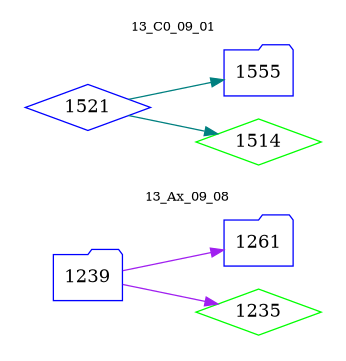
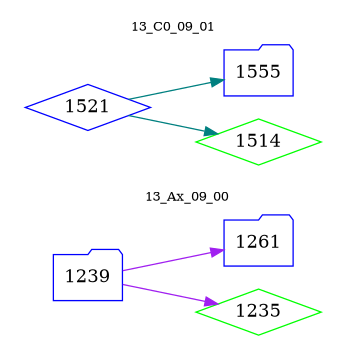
  digraph {
    rankdir=LR
    node [color=blue shape=folder]
    edge [color=purple]
    n1 [label=1239]
    n2 [color=green label=1235 shape=diamond]
    n3 [label=1261]
    n4 [label=1521 shape=diamond]
    n5 [color=green label=1514 shape=diamond]
    n6 [label=1555]
    subgraph cluster_1 {
      color=white
      fontsize=10
-     label="13_Ax_09_08"
+     label="13_Ax_09_00"
      n1
      n2
      n3
    }
    subgraph cluster_2 {
      color=white
      fontsize=10
      label="13_C0_09_01"
      n4
      n5
      n6
    }
    n1 -> n2
    n1 -> n3
    n4 -> n5 [color=teal]
    n4 -> n6 [color=teal]
  }
